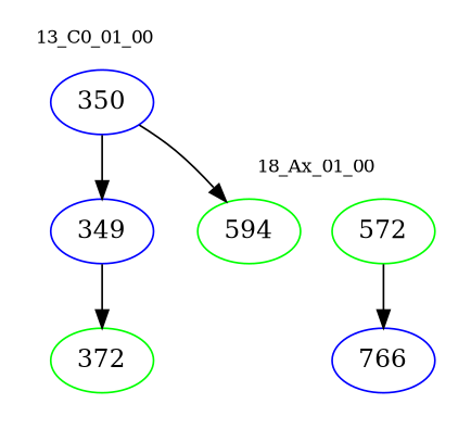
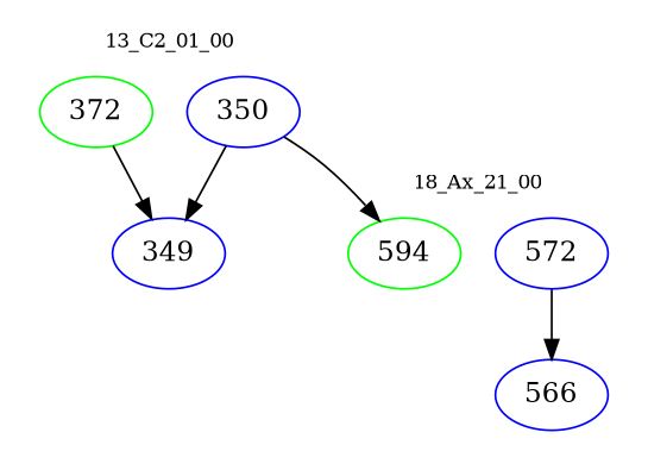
  digraph {
    node [color=blue]
    edge [color=black]
-   n1 [color=green label=572]
-   n2 [label=766]
+   n1 [label=572]
+   n2 [label=566]
    n3 [color=green label=594]
    n4 [label=350]
    n5 [label=349]
    n6 [color=green label=372]
    subgraph cluster_1 {
      color=white
      fontsize=10
-     label="18_Ax_01_00"
+     label="18_Ax_21_00"
      n1
      n2
      n3
    }
    subgraph cluster_2 {
      color=white
      fontsize=10
-     label="13_C0_01_00"
+     label="13_C2_01_00"
      n4
      n5
      n6
    }
    n1 -> n2
    n4 -> n3
    n4 -> n5
-   n5 -> n6
+   n6 -> n5
  }
